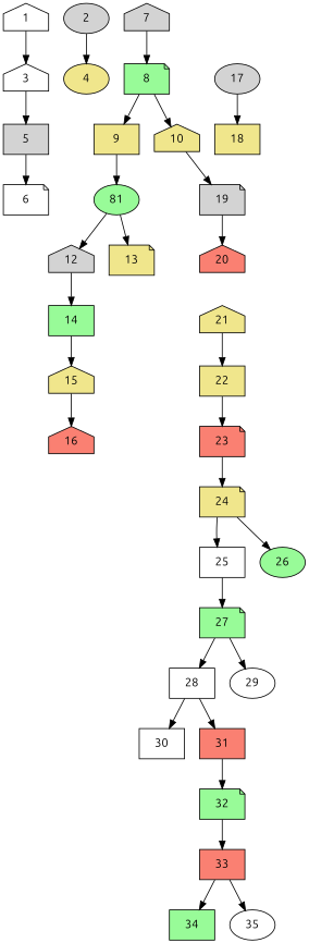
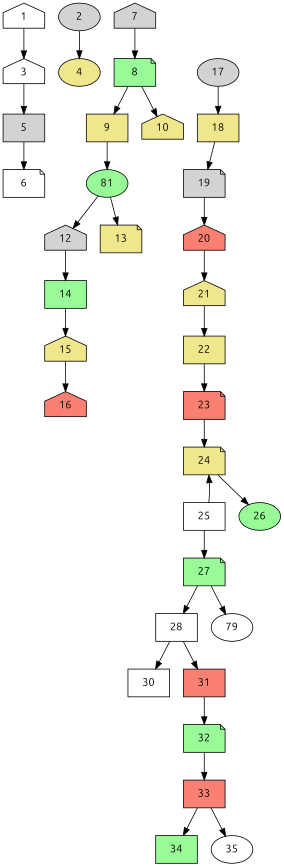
  digraph {
    fontname=Ubuntu
    node [alpha=0.18 fillcolor=khaki fontname=Ubuntu shape=box style=filled]
    edge [fontname=Ubuntu]
    1 [alpha=0.02 expect_size=46541824 fillcolor=white shape=house]
    3 [alpha=0.12 expect_size=40476672 fillcolor=white shape=house]
    5 [alpha=0.00 expect_size=45590528 fillcolor=lightgrey]
    6 [alpha=0.07 expect_size=16194560 fillcolor=white shape=note]
    2 [alpha=0.00 expect_size=16333824 fillcolor=lightgrey shape=ellipse]
    4 [alpha=0.00 expect_size=8522752 shape=ellipse]
    7 [alpha=0.08 expect_size=25193472 fillcolor=lightgrey shape=house]
    8 [alpha=0.16 expect_size=28091392 fillcolor=palegreen shape=note]
    9 [alpha=0.07 expect_size=6126592]
    10 [alpha=0.17 expect_size=36432896 shape=house]
    n11 [alpha=0.09 expect_size=21607424 fillcolor=palegreen label=81 shape=ellipse]
    12 [expect_size=25985024 fillcolor=lightgrey shape=house]
    13 [alpha=0.07 expect_size=26515456 shape=note]
    14 [alpha=0.13 expect_size=7110656 fillcolor=palegreen]
    15 [alpha=0.06 expect_size=7486464 shape=house]
    16 [alpha=0.09 expect_size=8321024 fillcolor=salmon shape=house]
    17 [alpha=0.13 expect_size=24538112 fillcolor=lightgrey shape=ellipse]
    18 [alpha=0.01 expect_size=42602496]
    19 [expect_size=33032192 fillcolor=lightgrey shape=note]
    20 [alpha=0.02 expect_size=49650688 fillcolor=salmon shape=house]
    21 [alpha=0.04 expect_size=42322944 shape=house]
    22 [alpha=0.11 expect_size=17503232]
    23 [alpha=0.12 expect_size=13175808 fillcolor=salmon shape=note]
    24 [alpha=0.15 expect_size=29694976 shape=note]
    25 [alpha=0.15 expect_size=13910016 fillcolor=white]
    26 [alpha=0.19 expect_size=29094912 fillcolor=palegreen shape=ellipse]
    27 [alpha=0.13 expect_size=49199104 fillcolor=palegreen shape=note]
    28 [alpha=0.15 expect_size=32622592 fillcolor=white]
-   29 [expect_size=34762752 fillcolor=white shape=ellipse]
+   29 [expect_size=34762752 fillcolor=white shape=ellipse label=79]
    30 [alpha=0.15 expect_size=29911040 fillcolor=white]
    31 [expect_size=35255296 fillcolor=salmon]
    32 [alpha=0.10 expect_size=44910592 fillcolor=palegreen shape=note]
    33 [alpha=0.11 expect_size=22780928 fillcolor=salmon]
    34 [alpha=0.13 expect_size=51288064 fillcolor=palegreen]
    35 [alpha=0.16 expect_size=39339008 fillcolor=white shape=ellipse]
    1 -> 3
    3 -> 5
    5 -> 6
    2 -> 4
    7 -> 8
    8 -> 9
    8 -> 10
    9 -> n11
    n11 -> 12
    n11 -> 13
    12 -> 14
    14 -> 15
    15 -> 16
    17 -> 18
-   10 -> 19
+   18 -> 19
    19 -> 20
+   20 -> 21
    21 -> 22
    22 -> 23
    23 -> 24
-   24 -> 25
+   25 -> 24
    24 -> 26
    25 -> 27
    27 -> 28
    27 -> 29
    28 -> 30
    28 -> 31
    31 -> 32
    32 -> 33
    33 -> 34
    33 -> 35
  }
